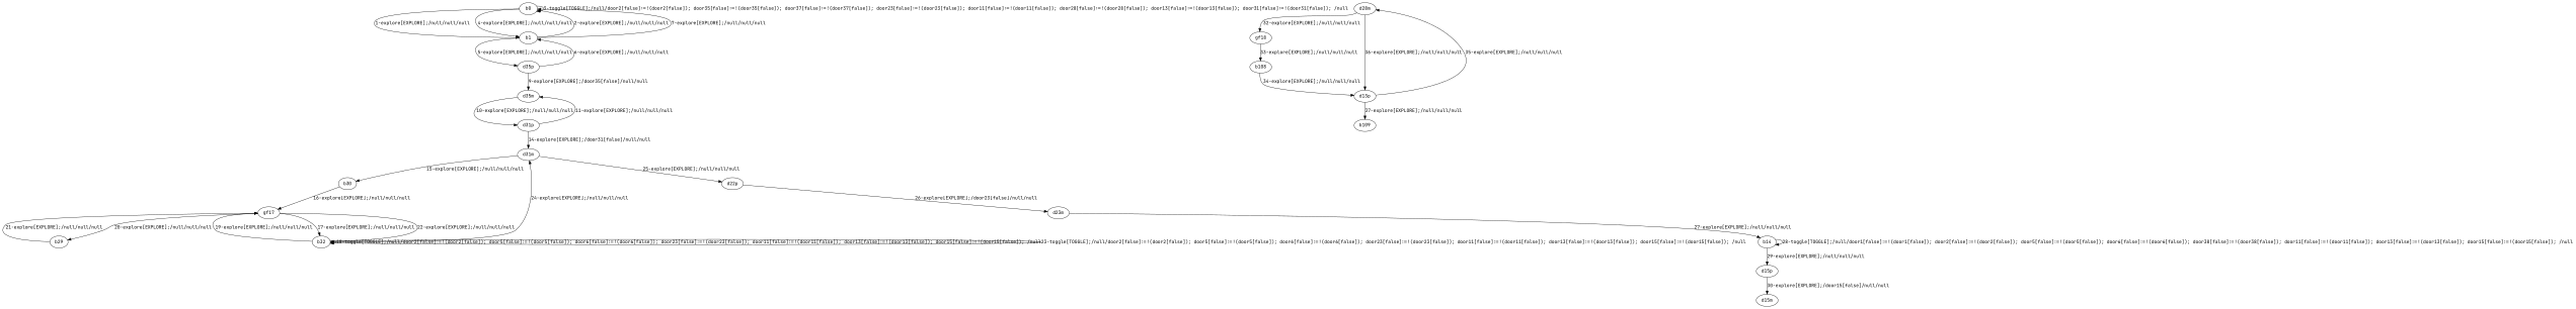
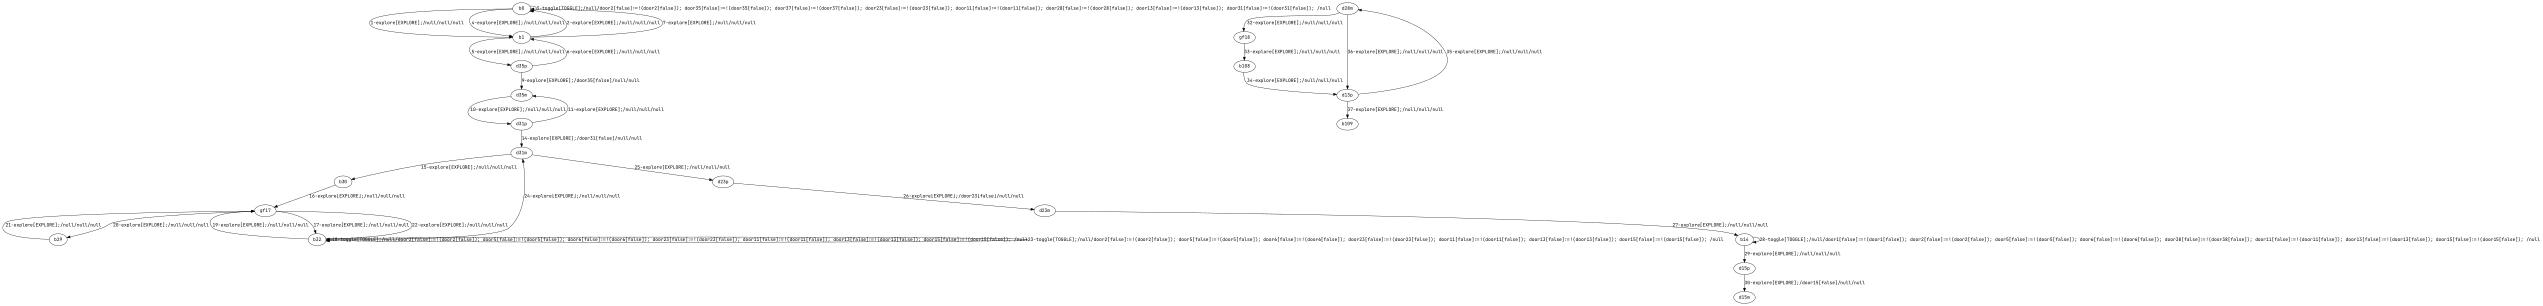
  digraph {
    fontname="JetBrains Mono"
    node [fontname="JetBrains Mono"]
    edge [fontname="JetBrains Mono"]
    b0
    b1
    d35p
    d35m
    d31p
    d31m
    b30
-   d23p [label=d22p]
+   d23p
    gf17
    d23m
    b32
    b29
    n13 [label=b14]
    d15p
    d15m
    d28m
    gf18
    d13p
    b108
    b109
    b0 -> b0 [label="3-toggle[TOGGLE];/null/door2[false]:=!(door2[false]); door35[false]:=!(door35[false]); door37[false]:=!(door37[false]); door23[false]:=!(door23[false]); door11[false]:=!(door11[false]); door28[false]:=!(door28[false]); door13[false]:=!(door13[false]); door31[false]:=!(door31[false]); /null"]
    b0 -> b1 [label="1-explore[EXPLORE];/null/null/null"]
    b0 -> b1 [label="4-explore[EXPLORE];/null/null/null"]
    b1 -> b0 [label="2-explore[EXPLORE];/null/null/null"]
    b1 -> b0 [label="7-explore[EXPLORE];/null/null/null"]
    b1 -> d35p [label="5-explore[EXPLORE];/null/null/null"]
    d35p -> b1 [label="6-explore[EXPLORE];/null/null/null"]
    d35p -> d35m [label="9-explore[EXPLORE];/door35[false]/null/null"]
    d35m -> d31p [label="10-explore[EXPLORE];/null/null/null"]
    d31p -> d35m [label="11-explore[EXPLORE];/null/null/null"]
    d31p -> d31m [label="14-explore[EXPLORE];/door31[false]/null/null"]
    d31m -> b30 [label="15-explore[EXPLORE];/null/null/null"]
    d31m -> d23p [label="25-explore[EXPLORE];/null/null/null"]
    b30 -> gf17 [label="16-explore[EXPLORE];/null/null/null"]
    d23p -> d23m [label="26-explore[EXPLORE];/door23[false]/null/null"]
    gf17 -> b32 [label="17-explore[EXPLORE];/null/null/null"]
    gf17 -> b32 [label="22-explore[EXPLORE];/null/null/null"]
    gf17 -> b29 [label="20-explore[EXPLORE];/null/null/null"]
    d23m -> n13 [label="27-explore[EXPLORE];/null/null/null"]
    b32 -> d31m [label="24-explore[EXPLORE];/null/null/null"]
    b32 -> gf17 [label="19-explore[EXPLORE];/null/null/null"]
    b32 -> b32 [label="18-toggle[TOGGLE];/null/door2[false]:=!(door2[false]); door5[false]:=!(door5[false]); door6[false]:=!(door6[false]); door23[false]:=!(door23[false]); door11[false]:=!(door11[false]); door13[false]:=!(door13[false]); door15[false]:=!(door15[false]); /null"]
    b32 -> b32 [label="23-toggle[TOGGLE];/null/door2[false]:=!(door2[false]); door5[false]:=!(door5[false]); door6[false]:=!(door6[false]); door23[false]:=!(door23[false]); door11[false]:=!(door11[false]); door13[false]:=!(door13[false]); door15[false]:=!(door15[false]); /null"]
    b29 -> gf17 [label="21-explore[EXPLORE];/null/null/null"]
    n13 -> n13 [label="28-toggle[TOGGLE];/null/door1[false]:=!(door1[false]); door2[false]:=!(door2[false]); door5[false]:=!(door5[false]); door6[false]:=!(door6[false]); door38[false]:=!(door38[false]); door11[false]:=!(door11[false]); door13[false]:=!(door13[false]); door15[false]:=!(door15[false]); /null"]
    n13 -> d15p [label="29-explore[EXPLORE];/null/null/null"]
    d15p -> d15m [label="30-explore[EXPLORE];/door15[false]/null/null"]
    d28m -> gf18 [label="32-explore[EXPLORE];/null/null/null"]
    d28m -> d13p [label="36-explore[EXPLORE];/null/null/null"]
    gf18 -> b108 [label="33-explore[EXPLORE];/null/null/null"]
    d13p -> d28m [label="35-explore[EXPLORE];/null/null/null"]
    d13p -> b109 [label="37-explore[EXPLORE];/null/null/null"]
    b108 -> d13p [label="34-explore[EXPLORE];/null/null/null"]
  }
